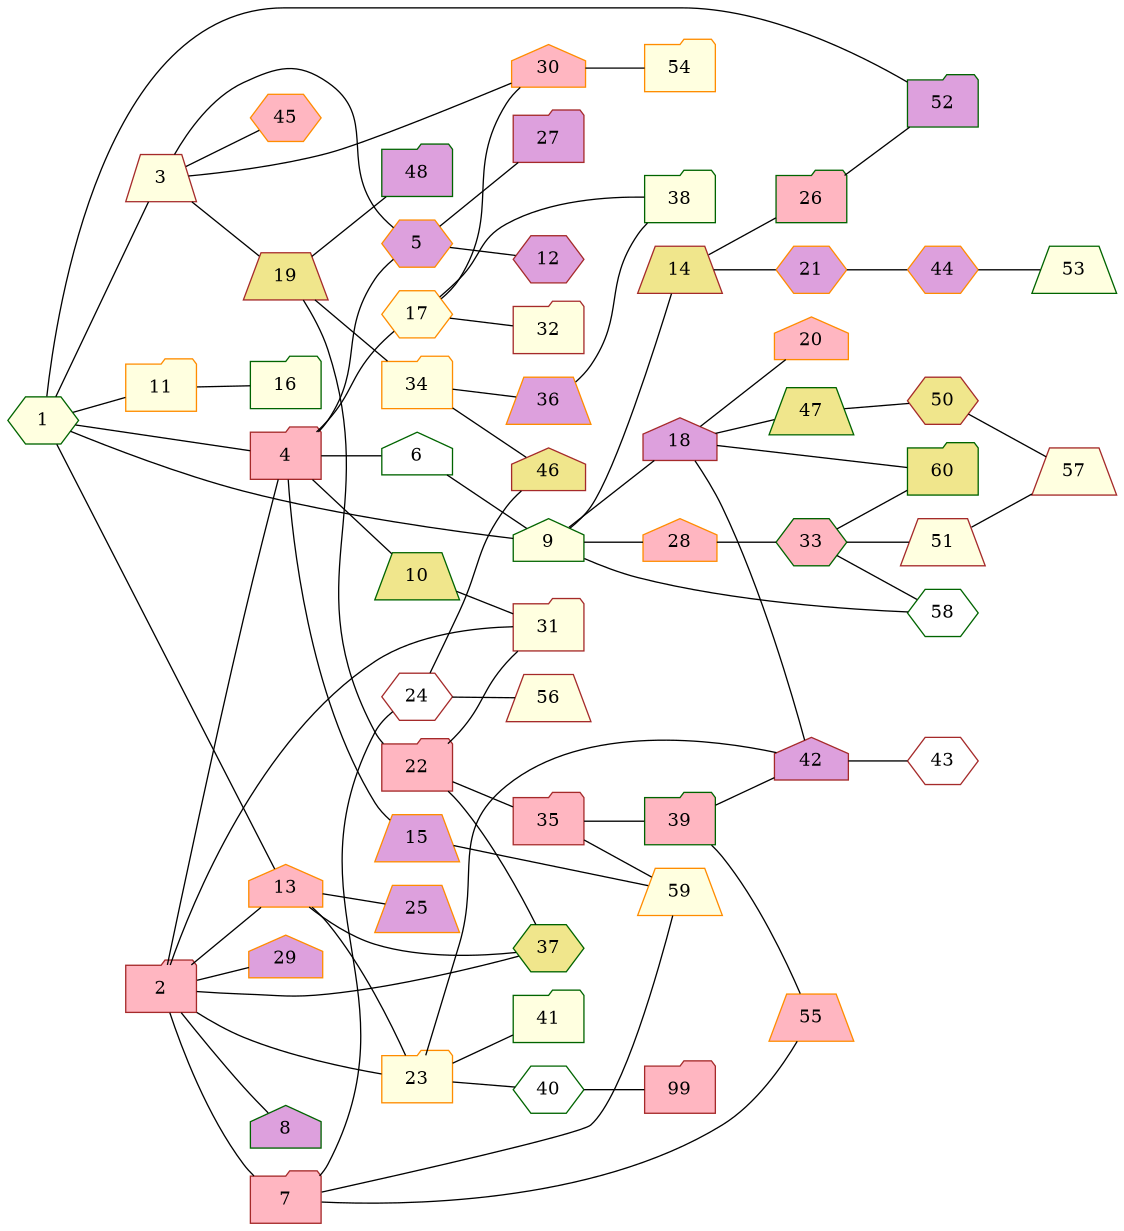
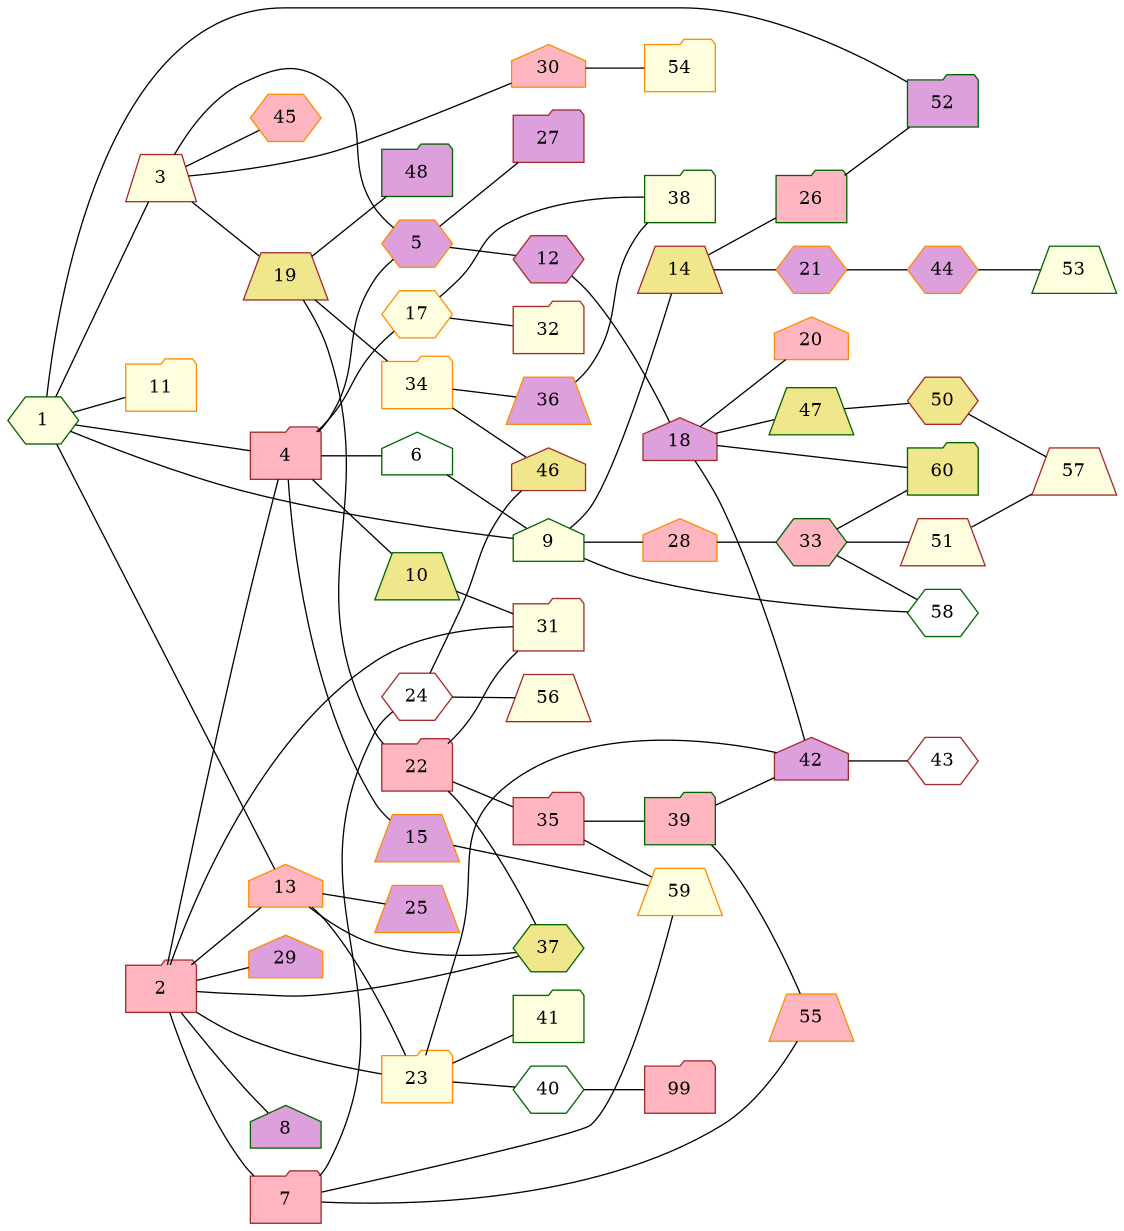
  graph {
    rankdir=LR
    node [color=brown fillcolor=lightyellow shape=folder style=filled]
    1 [color=darkgreen shape=hexagon]
    3 [shape=trapezium]
    4 [fillcolor=lightpink]
    9 [color=darkgreen shape=house]
    11 [color=darkorange]
    13 [color=darkorange fillcolor=lightpink shape=house]
    52 [color=darkgreen fillcolor=plum]
    2 [fillcolor=lightpink]
    7 [fillcolor=lightpink]
    8 [color=darkgreen fillcolor=plum shape=house]
    23 [color=darkorange]
    29 [color=darkorange fillcolor=plum shape=house]
    31
    37 [color=darkgreen fillcolor=khaki shape=hexagon]
    5 [color=darkorange fillcolor=plum shape=hexagon]
    19 [fillcolor=khaki shape=trapezium]
    30 [color=darkorange fillcolor=lightpink shape=house]
    45 [color=darkorange fillcolor=lightpink shape=hexagon]
    6 [color=darkgreen fillcolor=white shape=house]
    10 [color=darkgreen fillcolor=khaki shape=trapezium]
    15 [color=darkorange fillcolor=plum shape=trapezium]
    17 [color=darkorange shape=hexagon]
    14 [fillcolor=khaki shape=trapezium]
    28 [color=darkorange fillcolor=lightpink shape=house]
    58 [color=darkgreen fillcolor=white shape=hexagon]
-   16 [color=darkgreen]
    25 [color=darkorange fillcolor=plum shape=trapezium]
    24 [fillcolor=white shape=hexagon]
    55 [color=darkorange fillcolor=lightpink shape=trapezium]
    59 [color=darkorange shape=trapezium]
    42 [fillcolor=plum shape=house]
    40 [color=darkgreen fillcolor=white shape=hexagon]
    41 [color=darkgreen]
    12 [fillcolor=plum shape=hexagon]
    27 [fillcolor=plum]
    22 [fillcolor=lightpink]
    34 [color=darkorange]
    48 [color=darkgreen fillcolor=plum]
    54 [color=darkorange]
    32
    38 [color=darkgreen]
    18 [fillcolor=plum shape=house]
    46 [fillcolor=khaki shape=house]
    56 [shape=trapezium]
    21 [color=darkorange fillcolor=plum shape=hexagon]
    26 [color=darkgreen fillcolor=lightpink]
    33 [color=darkgreen fillcolor=lightpink shape=hexagon]
    20 [color=darkorange fillcolor=lightpink shape=house]
    47 [color=darkgreen fillcolor=khaki shape=trapezium]
    60 [color=darkgreen fillcolor=khaki]
    44 [color=darkorange fillcolor=plum shape=hexagon]
    43 [fillcolor=white shape=hexagon]
    50 [fillcolor=khaki shape=hexagon]
    35 [fillcolor=lightpink]
    36 [color=darkorange fillcolor=plum shape=trapezium]
    53 [color=darkgreen shape=trapezium]
    39 [color=darkgreen fillcolor=lightpink]
    n58 [fillcolor=lightpink label=99]
    51 [shape=trapezium]
    57 [shape=trapezium]
    1 -- 3
    1 -- 4
    1 -- 9
    1 -- 11
    1 -- 13
    1 -- 52
    3 -- 5
    3 -- 19
    3 -- 30
    3 -- 45
    4 -- 5
    4 -- 6
    4 -- 10
    4 -- 15
    4 -- 17
    9 -- 14
    9 -- 28
    9 -- 58
-   11 -- 16
    13 -- 23
    13 -- 37
    13 -- 25
    2 -- 4
    2 -- 13
    2 -- 7
    2 -- 8
    2 -- 23
    2 -- 29
    2 -- 31
    2 -- 37
    7 -- 24
    7 -- 55
    7 -- 59
    23 -- 42
    23 -- 40
    23 -- 41
    5 -- 12
    5 -- 27
    19 -- 22
    19 -- 34
    19 -- 48
    30 -- 54
    6 -- 9
    10 -- 31
    15 -- 59
-   17 -- 30
    17 -- 32
    17 -- 38
    14 -- 21
    14 -- 26
    28 -- 33
    24 -- 46
    24 -- 56
    42 -- 43
    40 -- n58
-   9 -- 18
+   12 -- 18
    22 -- 31
    22 -- 37
    22 -- 35
    34 -- 46
    34 -- 36
    18 -- 42
    18 -- 20
    18 -- 47
    18 -- 60
    21 -- 44
    26 -- 52
    33 -- 58
    33 -- 60
    33 -- 51
    47 -- 50
    44 -- 53
    50 -- 57
    35 -- 59
    35 -- 39
    36 -- 38
    39 -- 55
    39 -- 42
    51 -- 57
  }
